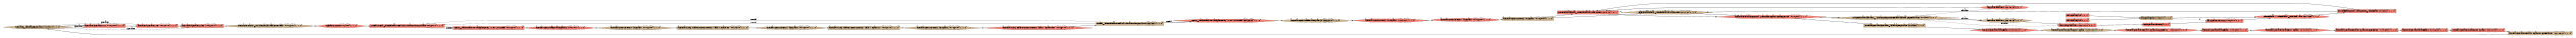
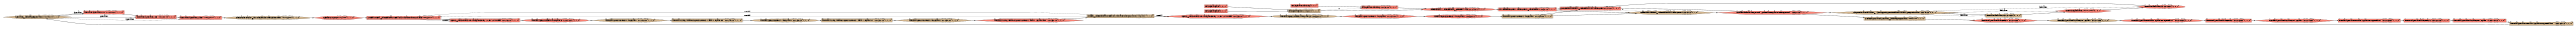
  digraph {
    rankdir=LR
    node [fillcolor=salmon shape=hexagon style=filled]
    edge [style=bold]
    n1 [fillcolor=tan label="bytesValues = fieldData.getBytesValues()@@@19@@@['1', '1', '0']"]
    n2 [label="assertValues(bytesValues,0,two())@@@20@@@['1', '1', '0']" shape=folder]
    n3 [label="assertValues(bytesValues,2,three())@@@22@@@['1', '1', '0']" shape=box]
    n4 [label="assertValues(bytesValues,1,one())@@@21@@@['1', '1', '0']" shape=folder]
    n5 [fillcolor=tan label="IndexSearcher searcher = new IndexSearcher(readerContext.reader())@@@23@@@['1', '1', '0']" shape=ellipse]
    n6 [fillcolor=tan label="assertThat(topDocs.scoreDocs(2(.doc,equalTo(2))@@@32@@@['1', '1', '0']"]
    n7 [label="assertThat(toString(((FieldDoc)topDocs.scoreDocs(2().fields(0(),equalTo(three()))@@@33@@@['1', '1', '0']"]
    n8 [fillcolor=tan label="sortField = indexFieldData.sortField(null,MultiValueMode.MAX,null,true)@@@34@@@['1', '1', '0']" shape=folder]
    n9 [label="assertTrue(bytesValues.advanceExact(1))@@@13@@@['1', '1', '0']" shape=box]
    n10 [label="assertThat(bytesValues.docValueCount(),equalTo(1))@@@14@@@['1', '1', '0']"]
    n11 [label="assertThat(bytesValues.nextValue(),equalTo(new BytesRef(one())))@@@15@@@['1', '1', '0']" shape=box]
    n12 [label="assertThat(bytesValues.nextValue(),equalTo(new BytesRef(two())))@@@12@@@['1', '1', '0']" shape=ellipse]
    n13 [fillcolor=tan label="assertThat(toString(((FieldDoc)topDocs.scoreDocs(0().fields(0(),equalTo(one()))@@@29@@@['1', '1', '0']" shape=box]
    n14 [fillcolor=tan label="assertThat(topDocs.scoreDocs(1(.doc,equalTo(0))@@@30@@@['1', '1', '0']" shape=ellipse]
    n15 [fillcolor=tan label="assertThat(toString(((FieldDoc)topDocs.scoreDocs(1().fields(0(),equalTo(two()))@@@31@@@['1', '1', '0']" shape=folder]
    n16 [label="assertValues(fieldValues,2)@@@12@@@['0', '0', '1']" shape=ellipse]
    n17 [label="AtomicFieldData fieldData = indexFieldData.load(readerContext)@@@7@@@['1', '0', '1']" shape=box]
    n18 [fillcolor=tan label="LeafFieldData fieldData = indexFieldData.load(readerContext)@@@7@@@['0', '1', '0']"]
    n19 [label="assertThat(fieldData.ramBytesUsed(),greaterThanOrEqualTo(minRamBytesUsed()))@@@8@@@['1', '1', '1']"]
    n20 [label="TopFieldDocs topDocs@@@24@@@['1', '1', '0']"]
    n21 [label="SortField sortField = indexFieldData.sortField(null,MultiValueMode.MIN,null,false)@@@25@@@['1', '1', '0']" shape=folder]
    n22 [label="testSingleValueAllSet['0', '1', '0']" shape=folder]
    n23 [fillcolor=tan label="fillSingleValueAllSet()@@@3@@@['1', '1', '0']" shape=folder]
    n24 [label="IndexFieldData<?> indexFieldData = getForField(\"value\")@@@4@@@['1', '1', '1']" shape=ellipse]
    n25 [label="fillSingleValueWithMissing()@@@3@@@['0', '0', '1']" shape=box]
    n26 [fillcolor=tan label="assertThat(topDocs.scoreDocs(2(.doc,equalTo(1))@@@39@@@['1', '1', '0']" shape=folder]
    n27 [fillcolor=tan label="SortedBinaryDocValues bytesValues = fieldData.getBytesValues()@@@9@@@['1', '1', '0']" shape=folder]
    n28 [label="assertTrue(bytesValues.advanceExact(0))@@@10@@@['1', '1', '0']"]
    n29 [fillcolor=tan label="assertThat(bytesValues.docValueCount(),equalTo(1))@@@11@@@['1', '1', '0']" shape=ellipse]
-   n30 [fillcolor=tan label="assertValues(fieldValues,0)@@@10@@@['0', '0', '1']"]
-   n31 [label="assertMissing(fieldValues,1)@@@11@@@['0', '0', '1']" shape=box]
+   n30 [fillcolor=tan label="assertValues(fieldValues,0)@@@10@@@['0', '0', '1']" shape=box]
+   n31 [label="assertMissing(fieldValues,1)@@@11@@@['0', '0', '1']"]
    n32 [fillcolor=tan label="MultiGeoPointValues fieldValues = ((AbstractAtomicGeoPointFieldData)fieldData).getGeoPointValues()@@@9@@@['0', '0', '1']"]
    n33 [fillcolor=tan label="assertThat(topDocs.totalHits.value,equalTo(3L))@@@36@@@['1', '1', '0']" shape=ellipse]
    n34 [label="assertThat(topDocs.scoreDocs(0(.doc,equalTo(2))@@@37@@@['1', '1', '0']"]
    n35 [label="assertThat(topDocs.scoreDocs(1(.doc,equalTo(0))@@@38@@@['1', '1', '0']" shape=ellipse]
    n36 [label="List<LeafReaderContext> readerContexts = refreshReader()@@@5@@@['1', '1', '1']" shape=folder]
    n37 [label="assertTrue(bytesValues.advanceExact(2))@@@16@@@['1', '1', '0']" shape=box]
    n38 [label="assertThat(bytesValues.docValueCount(),equalTo(1))@@@17@@@['1', '1', '0']" shape=box]
    n39 [fillcolor=tan label="assertThat(bytesValues.nextValue(),equalTo(new BytesRef(three())))@@@18@@@['1', '1', '0']" shape=folder]
    n40 [label="topDocs = searcher.search(new MatchAllDocsQuery(),10,new Sort(sortField))@@@35@@@['1', '1', '0']"]
    n41 [label="testSingleValueWithMissing['0', '0', '1']" shape=folder]
    n42 [fillcolor=tan label="assertThat(topDocs.scoreDocs(0(.doc,equalTo(1))@@@28@@@['1', '1', '0']"]
    n43 [label="topDocs = searcher.search(new MatchAllDocsQuery(),10,new Sort(sortField))@@@26@@@['1', '1', '0']" shape=folder]
    n44 [label="testSingleValueAllSet['1', '0', '0']" shape=box]
    n45 [label="assertThat(topDocs.totalHits.value,equalTo(3L))@@@27@@@['1', '1', '0']" shape=ellipse]
    n1 -> n2 [label=bytesValues style=solid]
    n1 -> n2
    n1 -> n3 [label=bytesValues style=solid]
    n1 -> n4 [label=bytesValues style=solid]
    n2 -> n4
    n3 -> n5
    n4 -> n3
    n5 -> n20
    n6 -> n7
    n7 -> n8
    n8 -> n21 [label=sortField style=solid]
    n8 -> n40 [label=sortField style=solid]
    n8 -> n40
    n9 -> n10
    n10 -> n11
    n11 -> n37
    n12 -> n9
    n13 -> n14
    n14 -> n15
    n15 -> n6
    n16 -> n17
    n17 -> n18 [label=0 style=dashed]
    n17 -> n19
    n18 -> n19
    n19 -> n27
    n19 -> n32
    n20 -> n21
    n21 -> n8 [label=sortField style=solid]
    n21 -> n43
    n21 -> n43 [label=sortField style=solid]
    n22 -> n23
    n23 -> n24
    n23 -> n25 [label=2 style=dashed]
    n24 -> n36
    n25 -> n24
    n26 -> n17
    n26 -> n18
    n27 -> n28
    n28 -> n29
    n29 -> n12
    n30 -> n31
-   n31 -> n41
+   n31 -> n16
    n32 -> n16 [label=fieldValues style=solid]
    n32 -> n30
    n32 -> n30 [label=fieldValues style=solid]
    n32 -> n31 [label=fieldValues style=solid]
    n33 -> n34
    n34 -> n35
    n35 -> n26
    n36 -> n17
    n36 -> n18
    n37 -> n38
    n38 -> n39
    n39 -> n1
    n40 -> n33
    n41 -> n25
    n42 -> n13
    n43 -> n45
    n44 -> n23
    n45 -> n42
  }
